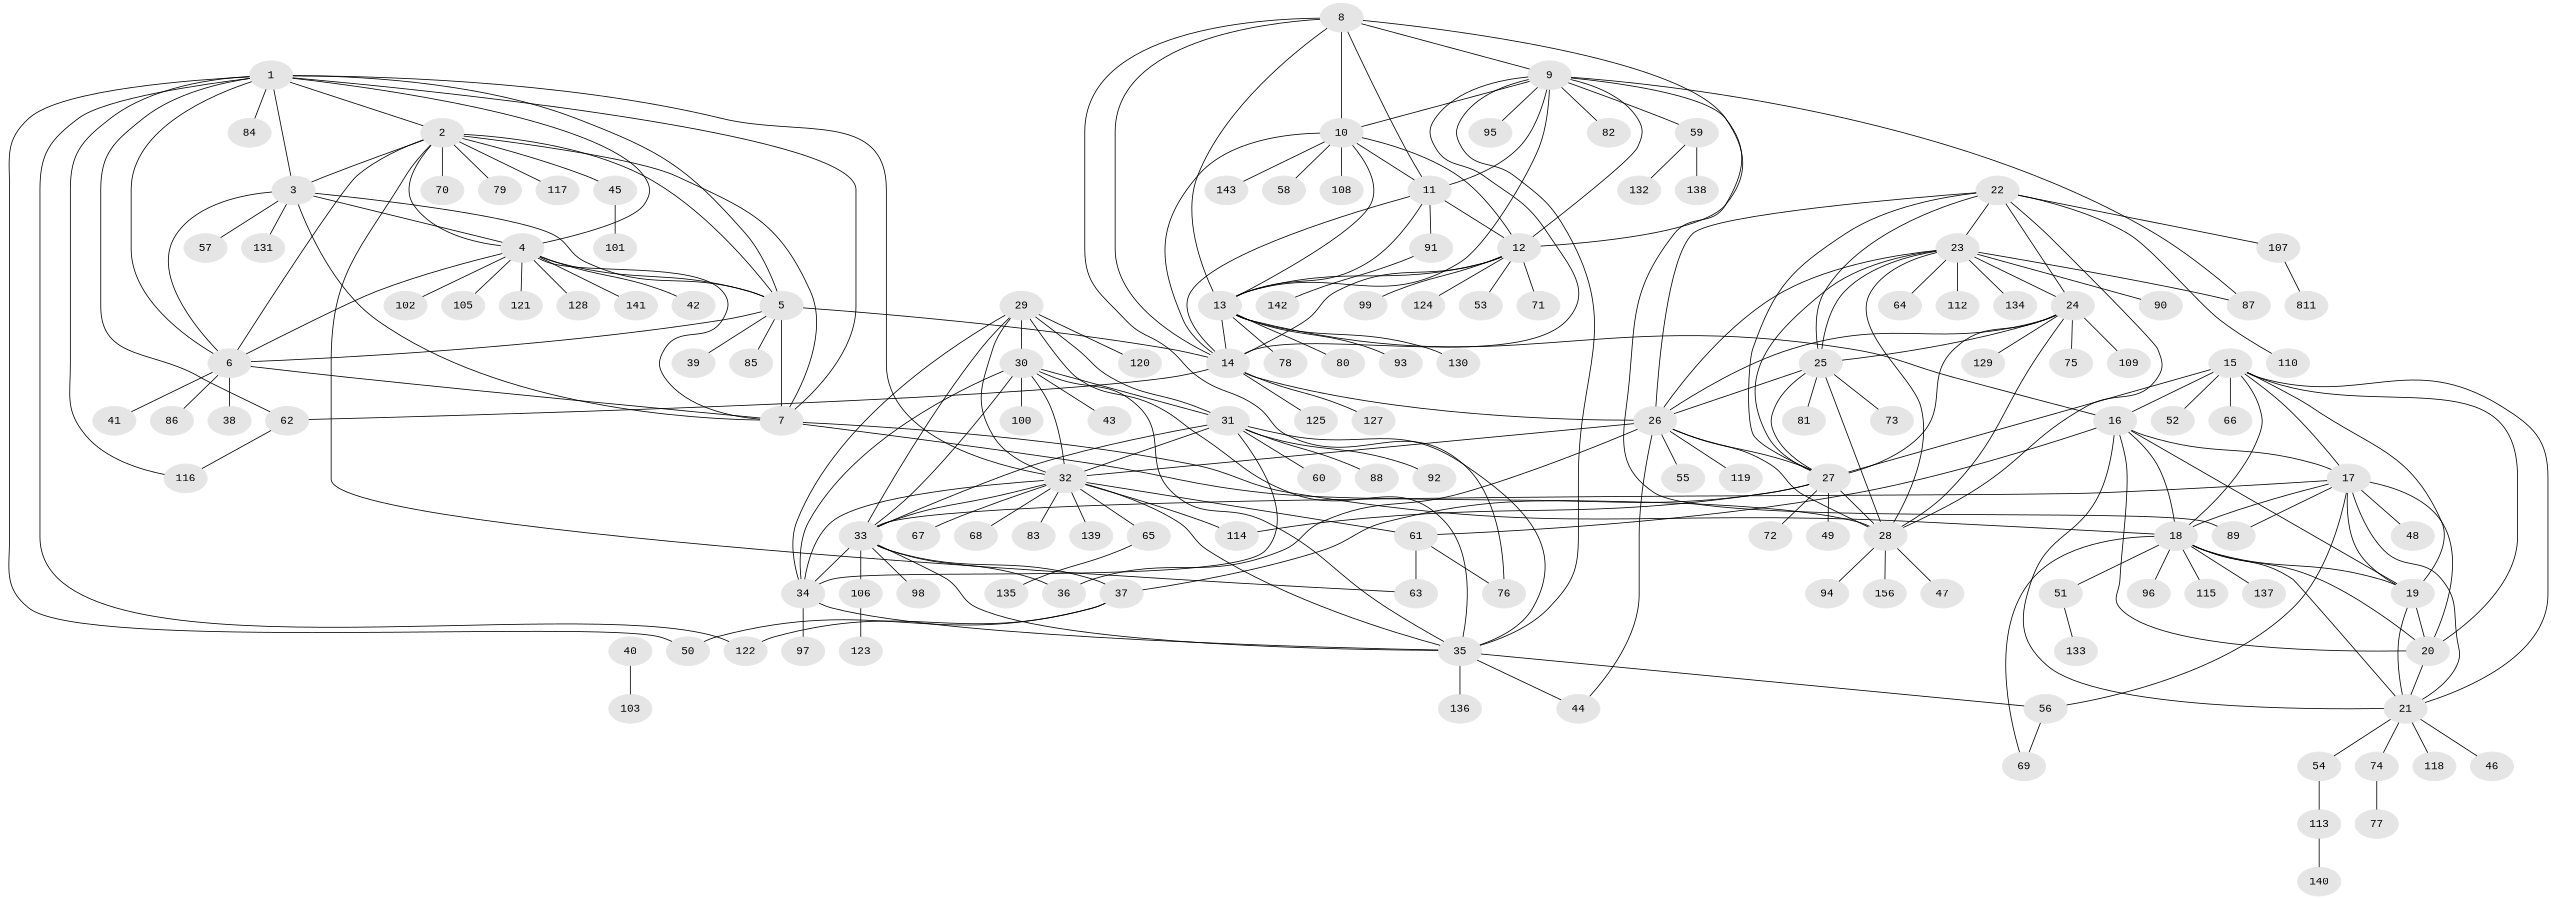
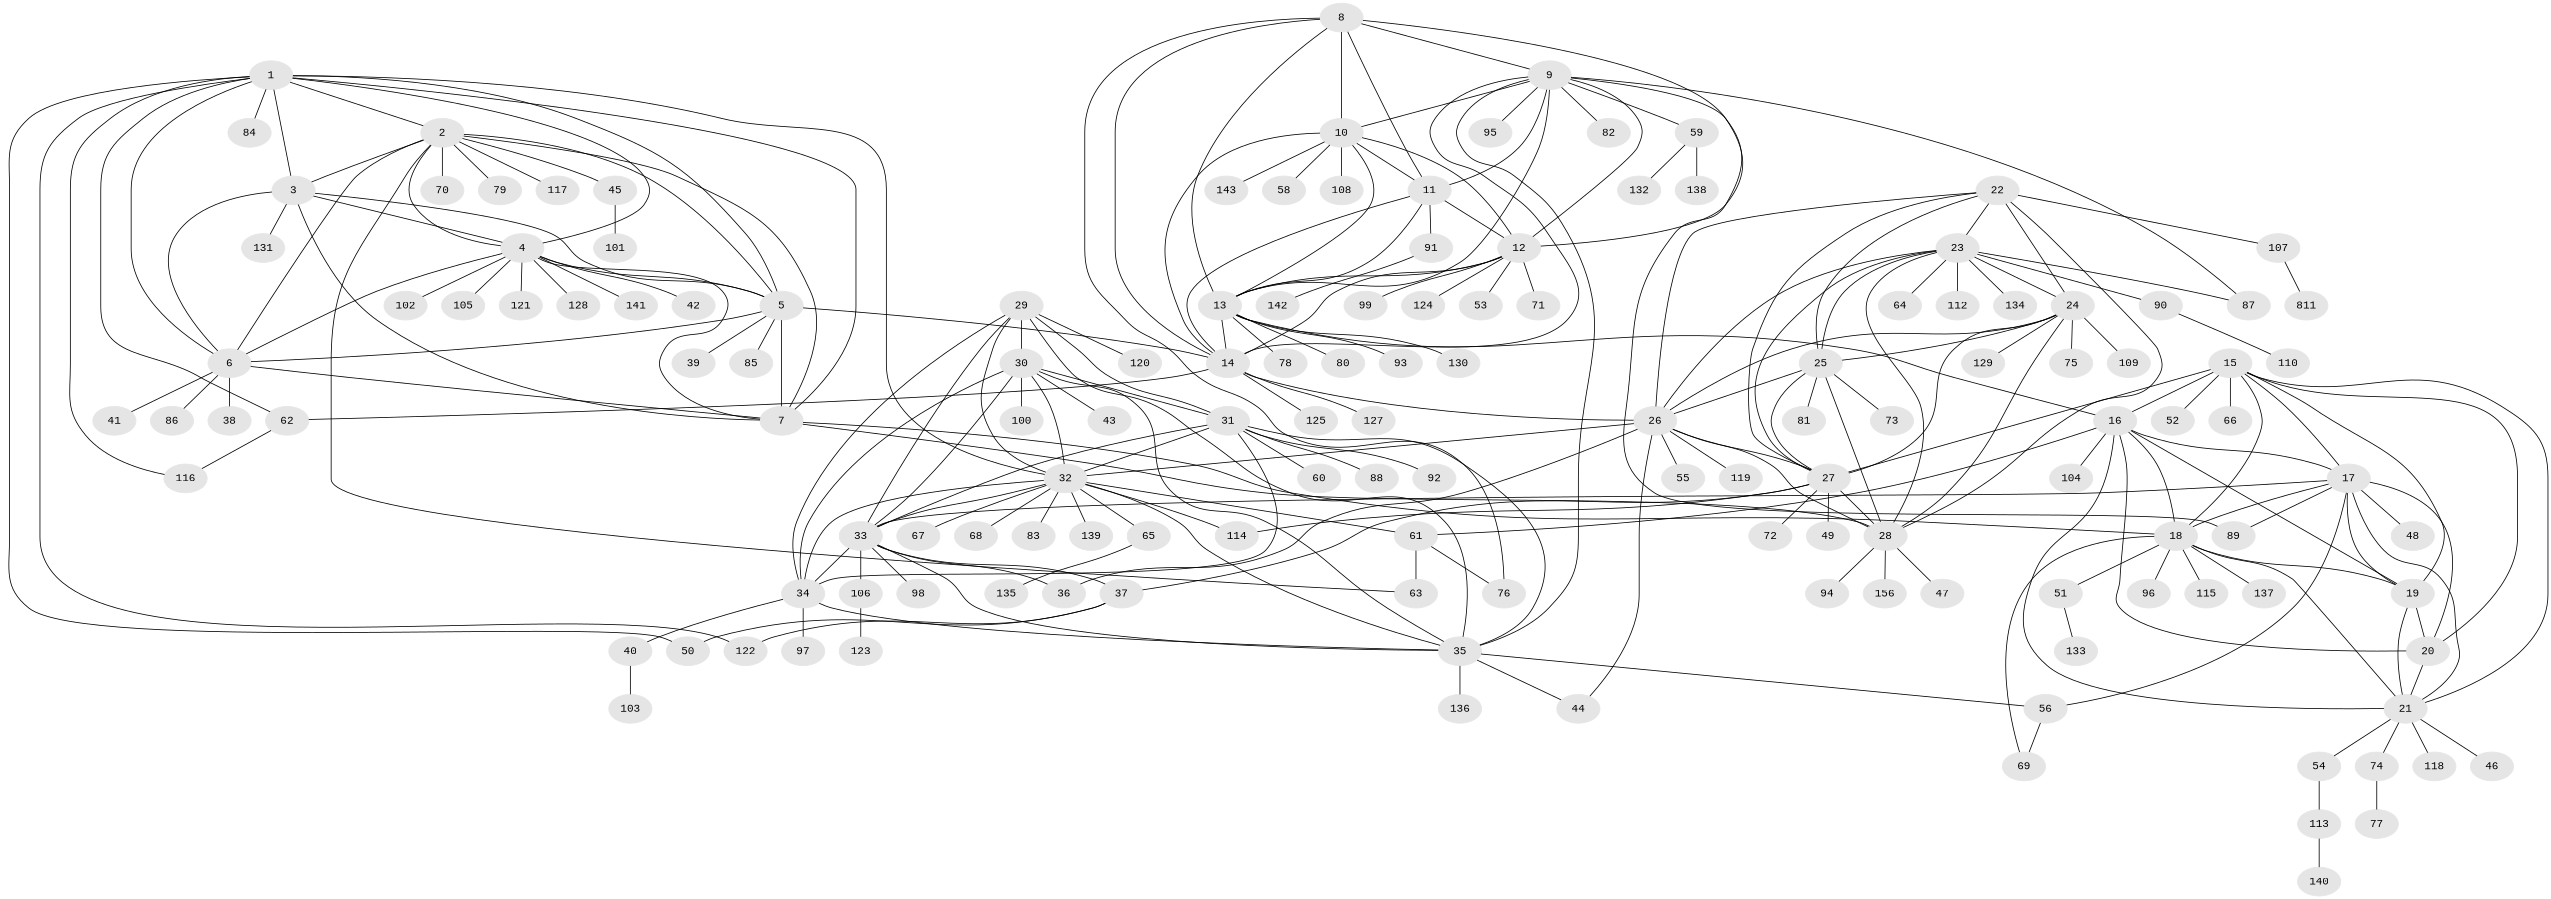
  graph {
    fontname="Liberation Mono"
    node [color=gray90 fontname="Liberation Mono" style=filled]
    edge [fontname="Liberation Mono"]
    1
    2
    3
    4
    5
    6
    7
    32
    50
    62
    84
    116
    122
    45
    63
    70
    79
    117
-   57
    131
    42
    102
    105
    121
    128
    141
    14
    39
    85
    38
    41
    86
    18
    28
    35
    61
    33
    114
    34
    65
    67
    68
    83
    139
    101
    26
    125
    127
    19
    20
    21
    51
    69
    96
    115
    137
    47
    94
    n59 [label=156]
    8
    9
    10
    11
    12
    13
    76
    59
    82
    87
    89
    95
    58
    108
    143
    91
    53
    71
    99
    124
    16
    78
    80
    93
    130
    56
    44
    136
    132
    138
    142
    17
+   104
    27
    36
    55
    119
    15
    52
    66
    48
    46
    54
    74
    118
    37
    49
    72
    98
    106
    133
    113
    77
    22
    23
    24
    25
    107
    110
    64
    90
    112
    134
    75
    109
    129
    73
    81
    n128 [label=811]
    29
    30
    31
    120
    43
    100
    60
    88
    92
    40
    97
    135
    123
    103
    140
    1 -- 2
    1 -- 3
    1 -- 4
    1 -- 5
    1 -- 6
    1 -- 7
    1 -- 32
    1 -- 50
    1 -- 62
    1 -- 84
    1 -- 116
    1 -- 122
    2 -- 3
    2 -- 4
    2 -- 5
    2 -- 6
    2 -- 7
    2 -- 45
    2 -- 63
    2 -- 70
    2 -- 79
    2 -- 117
    3 -- 4
    3 -- 5
    3 -- 6
    3 -- 7
-   3 -- 57
    3 -- 131
    4 -- 5
    4 -- 6
    4 -- 7
    4 -- 42
    4 -- 102
    4 -- 105
    4 -- 121
    4 -- 128
    4 -- 141
    5 -- 6
    5 -- 7
    5 -- 14
    5 -- 39
    5 -- 85
    6 -- 7
    6 -- 38
    6 -- 41
    6 -- 86
    7 -- 18
    7 -- 28
    32 -- 35
    32 -- 61
    32 -- 33
    32 -- 114
    32 -- 34
    32 -- 65
    32 -- 67
    32 -- 68
    32 -- 83
    32 -- 139
    62 -- 116
    45 -- 101
    14 -- 62
    14 -- 26
    14 -- 125
    14 -- 127
    18 -- 19
-   18 -- 20
    18 -- 21
    18 -- 51
    18 -- 69
    18 -- 96
    18 -- 115
    18 -- 137
    28 -- 47
    28 -- 94
    28 -- n59
    35 -- 56
    35 -- 44
    35 -- 136
    61 -- 63
    61 -- 76
    33 -- 35
    33 -- 34
    33 -- 36
    33 -- 37
    33 -- 98
    33 -- 106
    34 -- 35
+   34 -- 40
    34 -- 97
    65 -- 135
    26 -- 32
    26 -- 28
    26 -- 44
    26 -- 27
    26 -- 36
    26 -- 55
    26 -- 119
    19 -- 20
    19 -- 21
    20 -- 21
    21 -- 46
    21 -- 54
    21 -- 74
    21 -- 118
    51 -- 133
    8 -- 14
    8 -- 9
    8 -- 10
    8 -- 11
    8 -- 12
    8 -- 13
    8 -- 76
    9 -- 14
    9 -- 35
    9 -- 10
    9 -- 11
    9 -- 12
    9 -- 13
    9 -- 59
    9 -- 82
    9 -- 87
    9 -- 89
    9 -- 95
    10 -- 14
    10 -- 11
    10 -- 12
    10 -- 13
    10 -- 58
    10 -- 108
    10 -- 143
    11 -- 14
    11 -- 12
    11 -- 13
    11 -- 91
    12 -- 14
    12 -- 13
    12 -- 53
    12 -- 71
    12 -- 99
    12 -- 124
    13 -- 14
    13 -- 16
    13 -- 78
    13 -- 80
    13 -- 93
    13 -- 130
    59 -- 132
    59 -- 138
    91 -- 142
    16 -- 18
    16 -- 61
    16 -- 19
    16 -- 20
    16 -- 21
    16 -- 17
+   16 -- 104
    56 -- 69
    17 -- 18
    17 -- 33
    17 -- 19
    17 -- 20
    17 -- 21
    17 -- 89
    17 -- 56
    17 -- 48
    27 -- 28
    27 -- 114
    27 -- 37
    27 -- 49
    27 -- 72
    15 -- 18
    15 -- 19
    15 -- 20
    15 -- 21
    15 -- 16
    15 -- 17
    15 -- 27
    15 -- 52
    15 -- 66
    54 -- 113
    74 -- 77
    37 -- 50
    37 -- 122
    106 -- 123
    113 -- 140
    22 -- 28
    22 -- 26
    22 -- 27
    22 -- 23
    22 -- 24
    22 -- 25
    22 -- 107
-   22 -- 110
+   90 -- 110
    23 -- 28
    23 -- 26
    23 -- 87
    23 -- 27
    23 -- 24
    23 -- 25
    23 -- 64
    23 -- 90
    23 -- 112
    23 -- 134
    24 -- 28
    24 -- 26
    24 -- 27
    24 -- 25
    24 -- 75
    24 -- 109
    24 -- 129
    25 -- 28
    25 -- 26
    25 -- 27
    25 -- 73
    25 -- 81
    107 -- n128
    29 -- 32
    29 -- 35
    29 -- 33
    29 -- 34
    29 -- 30
    29 -- 31
    29 -- 120
    30 -- 32
    30 -- 35
    30 -- 33
    30 -- 34
    30 -- 31
    30 -- 43
    30 -- 100
    31 -- 32
    31 -- 35
    31 -- 33
    31 -- 34
    31 -- 60
    31 -- 88
    31 -- 92
    40 -- 103
  }
